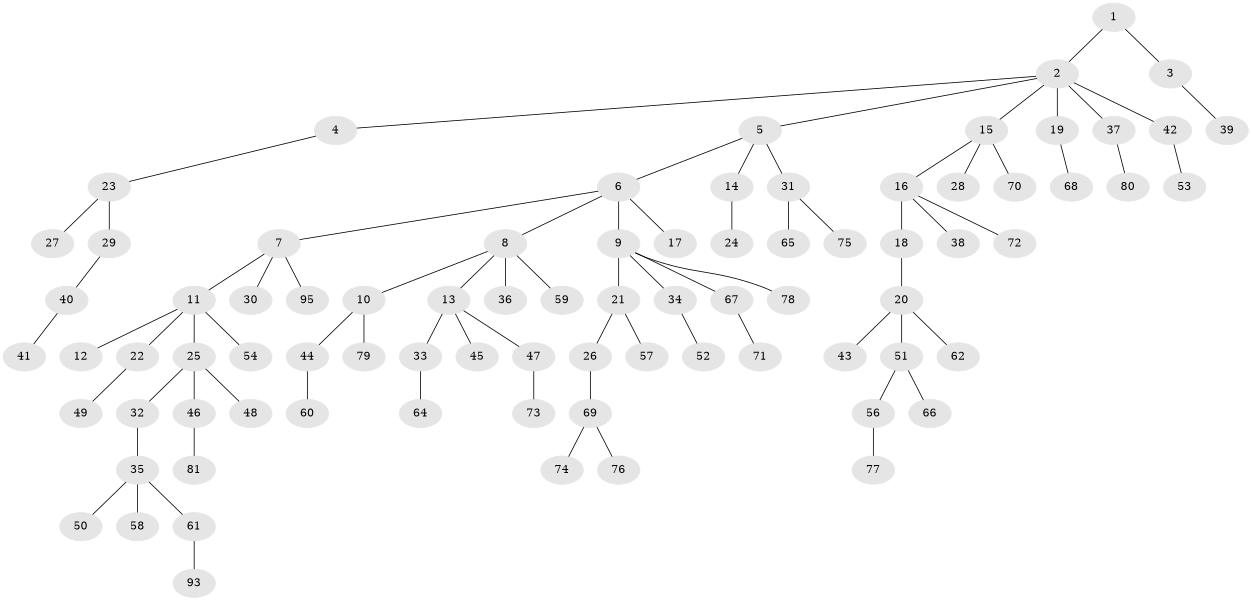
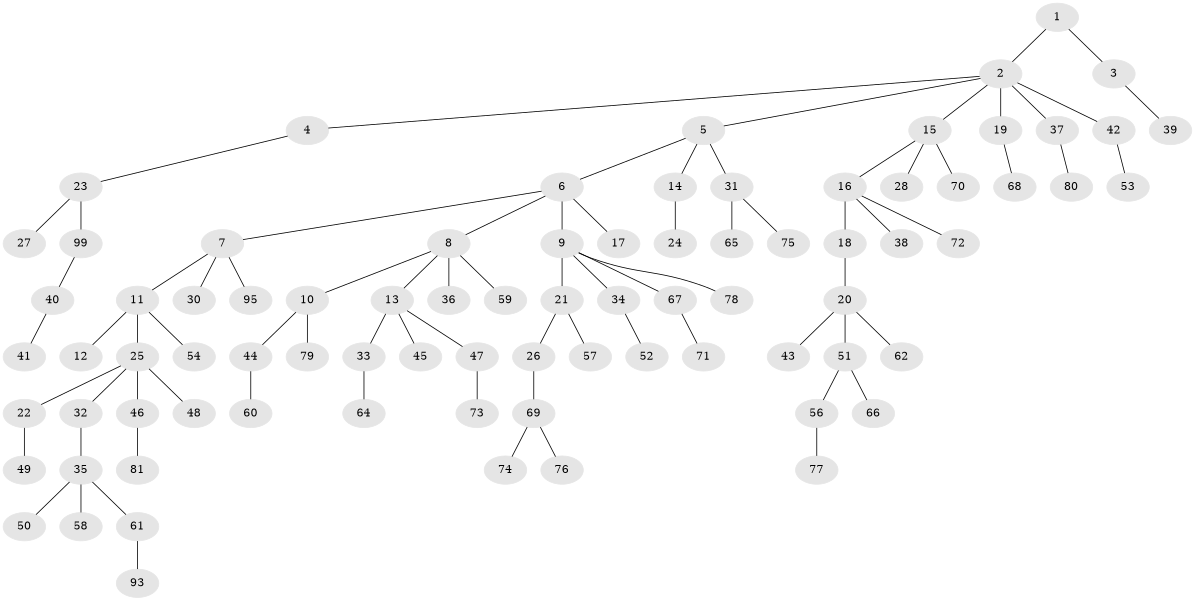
  graph {
    node [color=gray90 style=filled]
    1
    2
    3
    4
    5
    15
    19
    37
    42
    39
    23
    6
    14
    31
    16
    28
    70
    68
    80
    53
    27
-   29
+   29 [label=99]
    7
    8
    9
    17
    24
    65
    75
    11
    30
    n32 [label=95]
    10
    13
    36
    59
    21
    34
    67
    78
    12
    22
    25
    54
    44
    79
    33
    45
    47
    26
    57
    52
    71
    60
    49
    32
    46
    48
    64
    73
    18
    38
    72
    20
    43
    51
    62
    56
    66
    69
    40
    35
    81
    74
    76
    41
    50
    58
    61
    n80 [label=93]
    77
    1 -- 2
    1 -- 3
    2 -- 4
    2 -- 5
    2 -- 15
    2 -- 19
    2 -- 37
    2 -- 42
    3 -- 39
    4 -- 23
    5 -- 6
    5 -- 14
    5 -- 31
    15 -- 16
    15 -- 28
    15 -- 70
    19 -- 68
    37 -- 80
    42 -- 53
    23 -- 27
    23 -- 29
    6 -- 7
    6 -- 8
    6 -- 9
    6 -- 17
    14 -- 24
    31 -- 65
    31 -- 75
    16 -- 18
    16 -- 38
    16 -- 72
    29 -- 40
    7 -- 11
    7 -- 30
    7 -- n32
    8 -- 10
    8 -- 13
    8 -- 36
    8 -- 59
    9 -- 21
    9 -- 34
    9 -- 67
    9 -- 78
    11 -- 12
-   11 -- 22
+   25 -- 22
    11 -- 25
    11 -- 54
    10 -- 44
    10 -- 79
    13 -- 33
    13 -- 45
    13 -- 47
    21 -- 26
    21 -- 57
    34 -- 52
    67 -- 71
    22 -- 49
    25 -- 32
    25 -- 46
    25 -- 48
    44 -- 60
    33 -- 64
    47 -- 73
    26 -- 69
    32 -- 35
    46 -- 81
    18 -- 20
    20 -- 43
    20 -- 51
    20 -- 62
    51 -- 56
    51 -- 66
    56 -- 77
    69 -- 74
    69 -- 76
    40 -- 41
    35 -- 50
    35 -- 58
    35 -- 61
    61 -- n80
  }
